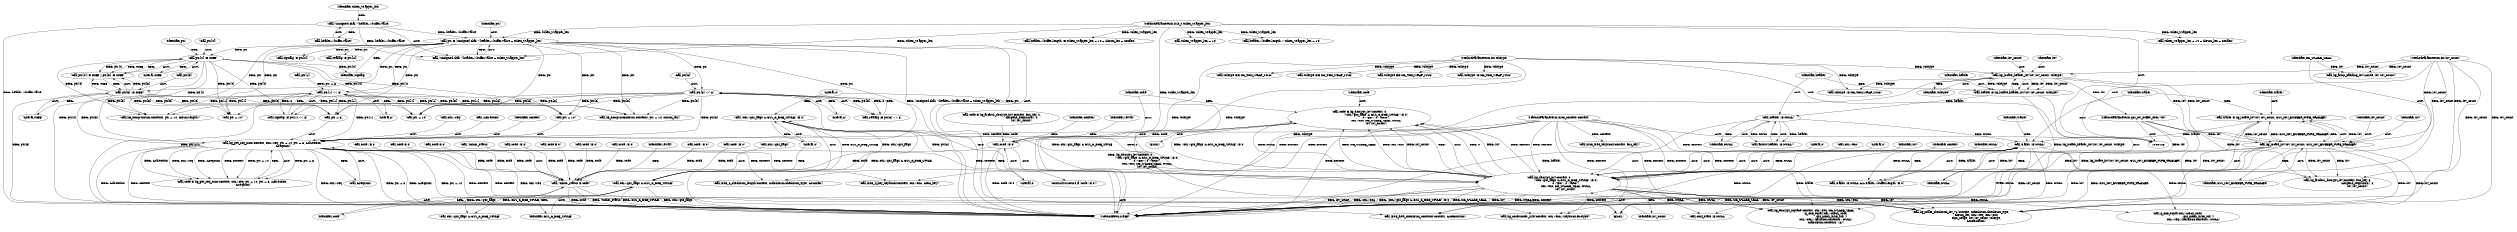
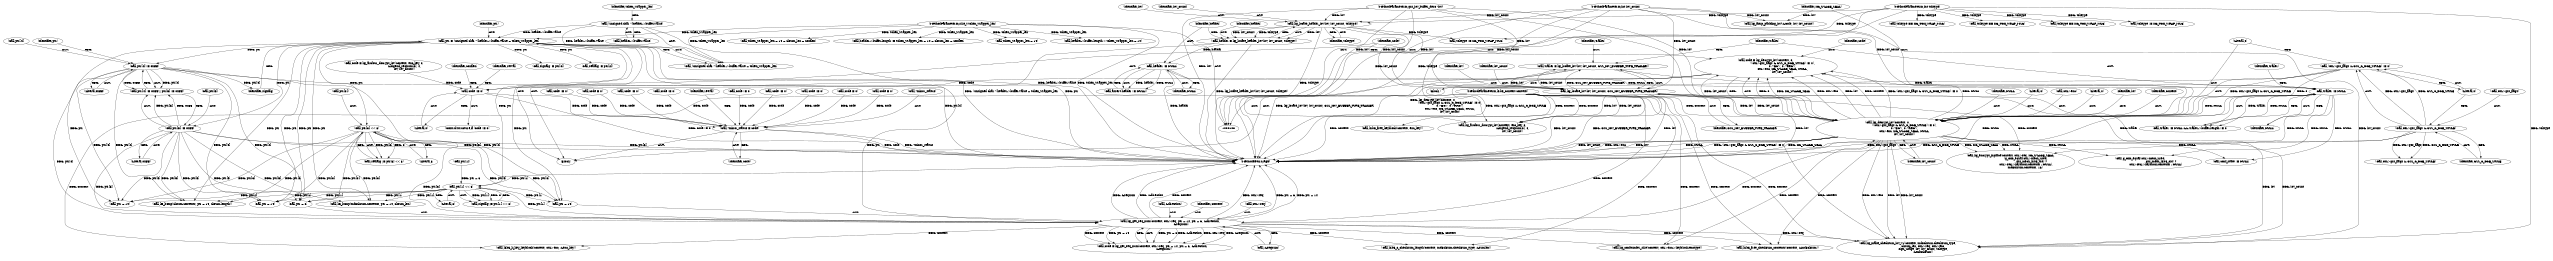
  digraph {
    n1 [label="(Call,code = kg_decrypt_iov(context, 0,\n                                      ((ctx->gss_flags & GSS_C_DCE_STYLE) != 0),\n                                      0 /*EC*/, 0 /*RRC*/,\n                                      ctx->enc, KG_USAGE_SEAL, NULL,\n                                      iov, iov_count))"]
    n2 [label="(Call,kg_decrypt_iov(context, 0,\n                                      ((ctx->gss_flags & GSS_C_DCE_STYLE) != 0),\n                                      0 /*EC*/, 0 /*RRC*/,\n                                      ctx->enc, KG_USAGE_SEAL, NULL,\n                                      iov, iov_count))"]
    n3 [label="(Call,code != 0)"]
    n4 [label="(Block,)"]
    n5 [label="(MethodReturn,RET)"]
    n6 [label="(Call,kg_confounder_size(context, ctx->enc->keyblock.enctype))"]
    n7 [label="(Call,g_OID_equal(ctx->mech_used,\n                                               gss_mech_krb5_old) ?\n                                   ctx->seq->keyblock.contents : NULL)"]
    n8 [label="(Identifier,iov_count)"]
    n9 [label="(Call,conf_state != NULL)"]
    n10 [label="(Call,kg_encrypt_inplace(context, ctx->seq, KG_USAGE_SEAL,\n                                  (g_OID_equal(ctx->mech_used,\n                                               gss_mech_krb5_old) ?\n                                   ctx->seq->keyblock.contents : NULL),\n                                  md5cksum.contents, 16))"]
    n11 [label="(Call,kg_make_checksum_iov_v1(context, md5cksum.checksum_type,\n                                   cksum_len, ctx->seq, ctx->enc,\n                                   sign_usage, iov, iov_count, toktype,\n                                   &md5cksum))"]
    n12 [label="(Call,krb5_free_checksum_contents(context, &md5cksum))"]
    n13 [label="(Call,*minor_status = code)"]
    n14 [label="(ControlStructure,if (code != 0))"]
    n15 [label="(Literal,0)"]
    n16 [label="(Call,kg_get_seq_num(context, ctx->seq, ptr + 14, ptr + 6, &direction,\n                          &seqnum))"]
    n17 [label="(Call,code = kg_get_seq_num(context, ctx->seq, ptr + 14, ptr + 6, &direction,\n                          &seqnum))"]
    n18 [label="(Call,krb5_k_key_keyblock(context, ctx->enc, &enc_key))"]
    n19 [label="(Call,&seqnum)"]
    n20 [label="(Call,krb5_c_checksum_length(context, md5cksum.checksum_type, &sumlen))"]
    n21 [label="(MethodParameterIn,krb5_context context)"]
    n22 [label="(Call,kg_arcfour_docrypt_iov(context, enc_key, 0,\n                                              &bigend_seqnum[0], 4,\n                                              iov, iov_count))"]
    n23 [label="(Call,krb5_free_keyblock(context, enc_key))"]
    1000108
    n25 [label="(Call,ptr[4] != 0xFF)"]
    n26 [label="(Call,ptr[4] != 0xFF || ptr[5] != 0xFF)"]
    n27 [label="(Call,ptr + 14)"]
    n28 [label="(Call,ptr + 14)"]
    n29 [label="(Call,ptr + 14)"]
    n30 [label="(Call,ptr + 6)"]
    n31 [label="(Literal,0xFF)"]
    n32 [label="(Call,k5_bcmp(cksum.contents, ptr + 14, cksum.length))"]
    n33 [label="(Identifier,signalg)"]
    n34 [label="(Call,ptr[5] != 0xFF)"]
    n35 [label="(Call,k5_bcmp(md5cksum.contents, ptr + 14, cksum_len))"]
    n36 [label="(Call,ptr = (unsigned char *)header->buffer.value + token_wrapper_len)"]
    n37 [label="(Call,ptr[1] << 8)"]
    n38 [label="(Call,ptr[3] << 8)"]
    n39 [label="(Call,(unsigned char *)header->buffer.value + token_wrapper_len)"]
    n40 [label="(Call,signalg  = ptr[0])"]
    n41 [label="(Call,sealalg  = ptr[2])"]
    n42 [label="(Block,)"]
    n43 [label="(Literal,0xFF)"]
    n44 [label="(Call,signalg |= ptr[1] << 8)"]
    n45 [label="(Literal,8)"]
    n46 [label="(Call,sealalg |= ptr[3] << 8)"]
    n47 [label="(Literal,8)"]
    n48 [label="(Call,(unsigned char *)header->buffer.value)"]
    n49 [label="(Call,header->buffer.value)"]
    n50 [label="(MethodParameterIn,size_t token_wrapper_len)"]
    n51 [label="(Call,token_wrapper_len + 14 + cksum_len + conflen)"]
    n52 [label="(Call,header->buffer.length != token_wrapper_len + 14 + cksum_len + conflen)"]
    n53 [label="(Call,token_wrapper_len + 14)"]
    n54 [label="(Call,header->buffer.length < token_wrapper_len + 14)"]
    n55 [label="(Call,(ctx->gss_flags & GSS_C_DCE_STYLE) != 0)"]
    n56 [label="(Literal,0)"]
    n57 [label="(Call,ctx->gss_flags & GSS_C_DCE_STYLE)"]
    n58 [label="(Call,ctx->gss_flags & GSS_C_DCE_STYLE)"]
    n59 [label="(Identifier,GSS_C_DCE_STYLE)"]
    n60 [label="(Call,trailer != NULL)"]
    n61 [label="(Identifier,NULL)"]
    n62 [label="(Call,trailer != NULL && trailer->buffer.length != 0)"]
    n63 [label="(Call,trailer = kg_locate_iov(iov, iov_count, GSS_IOV_BUFFER_TYPE_TRAILER))"]
    n64 [label="(Call,kg_locate_iov(iov, iov_count, GSS_IOV_BUFFER_TYPE_TRAILER))"]
    n65 [label="(Identifier,GSS_IOV_BUFFER_TYPE_TRAILER)"]
    n66 [label="(Call,kg_locate_header_iov(iov, iov_count, toktype))"]
    n67 [label="(Call,header = kg_locate_header_iov(iov, iov_count, toktype))"]
    n68 [label="(Identifier,toktype)"]
    n69 [label="(Call,toktype != KG_TOK_WRAP_MSG)"]
    n70 [label="(Call,header != NULL)"]
    n71 [label="(MethodParameterIn,gss_iov_buffer_desc *iov)"]
    n72 [label="(Call,kg_fixup_padding_iov(&code, iov, iov_count))"]
    n73 [label="(MethodParameterIn,int iov_count)"]
    n74 [label="(MethodParameterIn,int toktype)"]
    n75 [label="(Call,toktype == KG_TOK_WRAP_MSG)"]
    n76 [label="(Call,toktype == KG_TOK_WRAP_MSG)"]
    n77 [label="(Call,toktype == KG_TOK_WRAP_MSG)"]
    n78 [label="(Call,toktype != KG_TOK_WRAP_MSG)"]
    n79 [label="(Identifier,NULL)"]
    n80 [label="(Call,assert(header != NULL))"]
    n81 [label="(Identifier,code)"]
    n82 [label="(Identifier,header)"]
    n83 [label="(Call,code = 0)"]
    n84 [label="(Call,&direction)"]
    n85 [label="(Identifier,NULL)"]
    n86 [label="(Identifier,iov_count)"]
    n87 [label="(Call,code != 0)"]
    n88 [label="(Call,ctx->gss_flags)"]
    n89 [label="(Identifier,conflen)"]
    n90 [label="(Identifier,context)"]
    n91 [label="(Identifier,code)"]
    n92 [label="(Identifier,KG_USAGE_SEAL)"]
    n93 [label="(Call,code != 0)"]
    n94 [label="(Identifier,token_wrapper_len)"]
    n95 [label="(Identifier,retval)"]
    n96 [label="(Identifier,trailer)"]
    n97 [label="(Identifier,retval)"]
    n98 [label="(Identifier,iov)"]
    n99 [label="(Call,ptr[1])"]
    n100 [label="(Call,ptr[5])"]
    n101 [label="(Literal,0)"]
    n102 [label="(Identifier,iov_count)"]
    n103 [label="(Call,code != 0)"]
    n104 [label="(Call,code != 0)"]
    n105 [label="(Call,code != 0)"]
    n106 [label="(Identifier,ptr)"]
    n107 [label="(Identifier,header)"]
    n108 [label="(Call,ctx->enc)"]
    n109 [label="(Call,code = 0)"]
    n110 [label="(Call,code = kg_arcfour_docrypt_iov(context, enc_key, 0,\n                                              &bigend_seqnum[0], 4,\n                                              iov, iov_count))"]
    n111 [label="(Literal,0)"]
    n112 [label="(Identifier,iov)"]
    n113 [label="(Literal,0)"]
    n114 [label="(Call,ctx->seq)"]
    n115 [label="(Call,code = 0)"]
    n116 [label="(Call,ptr[3])"]
    n117 [label="(Call,*minor_status)"]
    n118 [label="(Identifier,trailer)"]
    n119 [label="(Call,ptr[4])"]
    n120 [label="(Call,code != 0)"]
    n121 [label="(Identifier,iov)"]
    n122 [label="(Identifier,trailer)"]
    n123 [label="(Identifier,ptr)"]
    n124 [label="(Identifier,context)"]
    n125 [label="(Identifier,code)"]
    n1 -> n2 [label="CFG: "]
    n1 -> n3 [label="DDG: code"]
    n1 -> n4 [label="AST: "]
    n1 -> n5 [label="DDG: kg_decrypt_iov(context, 0,\n                                      ((ctx->gss_flags & GSS_C_DCE_STYLE) != 0),\n                                      0 /*EC*/, 0 /*RRC*/,\n                                      ctx->enc, KG_USAGE_SEAL, NULL,\n                                      iov, iov_count)"]
    n2 -> n1 [label="AST: "]
    n2 -> n1 [label="DDG: 0"]
    n2 -> n1 [label="DDG: KG_USAGE_SEAL"]
    n2 -> n1 [label="DDG: ctx->enc"]
    n2 -> n1 [label="DDG: iov"]
    n2 -> n1 [label="DDG: context"]
    n2 -> n1 [label="DDG: (ctx->gss_flags & GSS_C_DCE_STYLE) != 0"]
    n2 -> n1 [label="DDG: NULL"]
    n2 -> n1 [label="DDG: iov_count"]
    n2 -> n5 [label="DDG: iov_count"]
    n2 -> n5 [label="DDG: ctx->enc"]
    n2 -> n5 [label="DDG: iov"]
    n2 -> n5 [label="DDG: NULL"]
    n2 -> n5 [label="DDG: (ctx->gss_flags & GSS_C_DCE_STYLE) != 0"]
    n2 -> n5 [label="DDG: KG_USAGE_SEAL"]
    n2 -> n6 [label="DDG: context"]
    n2 -> n7 [label="DDG: NULL"]
    n2 -> n8 [label="CFG: "]
    n2 -> n9 [label="DDG: NULL"]
    n2 -> n10 [label="DDG: KG_USAGE_SEAL"]
    n2 -> n10 [label="DDG: NULL"]
    n2 -> n11 [label="DDG: ctx->enc"]
    n2 -> n11 [label="DDG: iov"]
    n2 -> n11 [label="DDG: iov_count"]
    n2 -> n12 [label="DDG: context"]
    n3 -> n5 [label="DDG: code != 0"]
    n3 -> n13 [label="DDG: code"]
    n3 -> n14 [label="AST: "]
    n3 -> n15 [label="CFG: "]
    n8 -> n2 [label="AST: "]
    n13 -> n5 [label="DDG: *minor_status"]
    n13 -> n5 [label="DDG: code"]
    n13 -> n42 [label="AST: "]
    n13 -> n81 [label="CFG: "]
    n15 -> n3 [label="AST: "]
    n16 -> n2 [label="DDG: context"]
    n16 -> n5 [label="DDG: ptr + 6"]
    n16 -> n5 [label="DDG: ptr + 14"]
    n16 -> n5 [label="DDG: &seqnum"]
    n16 -> n5 [label="DDG: &direction"]
    n16 -> n5 [label="DDG: context"]
    n16 -> n5 [label="DDG: ctx->seq"]
    n16 -> n6 [label="DDG: context"]
    n16 -> n11 [label="DDG: ctx->seq"]
    n16 -> n12 [label="DDG: context"]
    n16 -> n17 [label="AST: "]
    n16 -> n17 [label="DDG: ptr + 6"]
    n16 -> n17 [label="DDG: &direction"]
    n16 -> n17 [label="DDG: ctx->seq"]
    n16 -> n17 [label="DDG: &seqnum"]
    n16 -> n17 [label="DDG: context"]
    n16 -> n17 [label="DDG: ptr + 14"]
    n16 -> n18 [label="DDG: context"]
    n16 -> n19 [label="CFG: "]
    n16 -> n20 [label="DDG: context"]
    n17 -> n16 [label="CFG: "]
    n19 -> n16 [label="AST: "]
    n21 -> n2 [label="DDG: context"]
    n21 -> n5 [label="DDG: context"]
    n21 -> n6 [label="DDG: context"]
    n21 -> n10 [label="DDG: context"]
    n21 -> n11 [label="DDG: context"]
    n21 -> n12 [label="DDG: context"]
    n21 -> n16 [label="DDG: context"]
    n21 -> n18 [label="DDG: context"]
    n21 -> n20 [label="DDG: context"]
    n21 -> n22 [label="DDG: context"]
    n21 -> n23 [label="DDG: context"]
    n21 -> 1000108 [label="AST: "]
    n25 -> n5 [label="DDG: ptr[4]"]
    n25 -> n16 [label="DDG: ptr[4]"]
    n25 -> n26 [label="AST: "]
    n25 -> n26 [label="DDG: ptr[4]"]
    n25 -> n26 [label="DDG: 0xFF"]
    n25 -> n27 [label="DDG: ptr[4]"]
    n25 -> n28 [label="DDG: ptr[4]"]
    n25 -> n29 [label="DDG: ptr[4]"]
    n25 -> n30 [label="DDG: ptr[4]"]
    n25 -> n31 [label="CFG: "]
    n25 -> n32 [label="DDG: ptr[4]"]
    n25 -> n33 [label="DDG: ptr[4]"]
    n26 -> n25 [label="CFG: "]
    n26 -> n34 [label="CFG: "]
    n28 -> n16 [label="AST: "]
    n30 -> n16 [label="AST: "]
    n31 -> n25 [label="AST: "]
    n33 -> n36 [label="CFG: "]
    n34 -> n5 [label="DDG: ptr[5]"]
    n34 -> n16 [label="DDG: ptr[5]"]
    n34 -> n26 [label="AST: "]
    n34 -> n26 [label="DDG: ptr[5]"]
    n34 -> n26 [label="DDG: 0xFF"]
    n34 -> n27 [label="DDG: ptr[5]"]
    n34 -> n28 [label="DDG: ptr[5]"]
    n34 -> n29 [label="DDG: ptr[5]"]
    n34 -> n30 [label="DDG: ptr[5]"]
    n34 -> n32 [label="DDG: ptr[5]"]
    n34 -> n35 [label="DDG: ptr[5]"]
    n34 -> n43 [label="CFG: "]
    n36 -> n5 [label="DDG: ptr"]
    n36 -> n5 [label="DDG: (unsigned char *)header->buffer.value + token_wrapper_len"]
    n36 -> n16 [label="DDG: ptr"]
    n36 -> n25 [label="DDG: ptr"]
    n36 -> n27 [label="DDG: ptr"]
    n36 -> n28 [label="DDG: ptr"]
    n36 -> n29 [label="DDG: ptr"]
    n36 -> n30 [label="DDG: ptr"]
    n36 -> n32 [label="DDG: ptr"]
    n36 -> n34 [label="DDG: ptr"]
    n36 -> n35 [label="DDG: ptr"]
    n36 -> n37 [label="DDG: ptr"]
    n36 -> n38 [label="DDG: ptr"]
    n36 -> n39 [label="CFG: "]
    n36 -> n40 [label="DDG: ptr"]
    n36 -> n41 [label="DDG: ptr"]
    n36 -> n42 [label="AST: "]
-   n37 -> n5 [label="DDG: ptr[1]"]
+   n5 -> n37 [label="DDG: ptr[1]"]
    n37 -> n16 [label="DDG: ptr[1]"]
    n37 -> n27 [label="DDG: ptr[1]"]
    n37 -> n28 [label="DDG: ptr[1]"]
    n37 -> n29 [label="DDG: ptr[1]"]
    n37 -> n30 [label="DDG: ptr[1]"]
    n37 -> n32 [label="DDG: ptr[1]"]
    n37 -> n35 [label="DDG: ptr[1]"]
    n37 -> n44 [label="AST: "]
    n37 -> n44 [label="DDG: ptr[1]"]
    n37 -> n44 [label="DDG: 8"]
    n37 -> n45 [label="CFG: "]
    n38 -> n5 [label="DDG: ptr[3]"]
    n38 -> n16 [label="DDG: ptr[3]"]
    n38 -> n27 [label="DDG: ptr[3]"]
    n38 -> n28 [label="DDG: ptr[3]"]
    n38 -> n29 [label="DDG: ptr[3]"]
    n38 -> n30 [label="DDG: ptr[3]"]
    n38 -> n32 [label="DDG: ptr[3]"]
    n38 -> n35 [label="DDG: ptr[3]"]
    n38 -> n46 [label="AST: "]
    n38 -> n46 [label="DDG: ptr[3]"]
    n38 -> n46 [label="DDG: 8"]
    n38 -> n47 [label="CFG: "]
    n39 -> n36 [label="AST: "]
    n43 -> n34 [label="AST: "]
    n44 -> n37 [label="CFG: "]
    n45 -> n37 [label="AST: "]
    n46 -> n38 [label="CFG: "]
    n47 -> n38 [label="AST: "]
    n48 -> n5 [label="DDG: header->buffer.value"]
    n48 -> n36 [label="DDG: header->buffer.value"]
    n48 -> n39 [label="AST: "]
    n48 -> n39 [label="DDG: header->buffer.value"]
    n48 -> n49 [label="CFG: "]
    n49 -> n48 [label="AST: "]
    n50 -> n5 [label="DDG: token_wrapper_len"]
    n50 -> 1000108 [label="AST: "]
    n50 -> n36 [label="DDG: token_wrapper_len"]
    n50 -> n39 [label="DDG: token_wrapper_len"]
    n50 -> n51 [label="DDG: token_wrapper_len"]
    n50 -> n52 [label="DDG: token_wrapper_len"]
    n50 -> n53 [label="DDG: token_wrapper_len"]
    n50 -> n54 [label="DDG: token_wrapper_len"]
    n55 -> n2 [label="AST: "]
    n55 -> n2 [label="DDG: ctx->gss_flags & GSS_C_DCE_STYLE"]
    n55 -> n2 [label="DDG: 0"]
    n55 -> n5 [label="DDG: ctx->gss_flags & GSS_C_DCE_STYLE"]
    n55 -> n56 [label="CFG: "]
    n56 -> n55 [label="AST: "]
    n56 -> n57 [label="CFG: "]
    n57 -> n5 [label="DDG: ctx->gss_flags"]
    n57 -> n5 [label="DDG: GSS_C_DCE_STYLE"]
    n57 -> n55 [label="AST: "]
    n57 -> n55 [label="DDG: ctx->gss_flags"]
    n57 -> n55 [label="DDG: GSS_C_DCE_STYLE"]
    n57 -> n58 [label="DDG: ctx->gss_flags"]
    n57 -> n58 [label="DDG: GSS_C_DCE_STYLE"]
    n57 -> n59 [label="CFG: "]
    n59 -> n57 [label="AST: "]
    n60 -> n2 [label="DDG: NULL"]
    n60 -> n5 [label="DDG: NULL"]
    n60 -> n5 [label="DDG: trailer"]
    n60 -> n7 [label="DDG: NULL"]
-   n60 -> n9 [label="TYPE: NULL"]
+   n60 -> n9 [label="DDG: NULL"]
    n60 -> n10 [label="DDG: NULL"]
    n60 -> n61 [label="CFG: "]
    n60 -> n62 [label="AST: "]
    n60 -> n62 [label="DDG: trailer"]
    n60 -> n62 [label="DDG: NULL"]
    n61 -> n60 [label="AST: "]
    n62 -> n60 [label="CFG: "]
    n63 -> n5 [label="DDG: kg_locate_iov(iov, iov_count, GSS_IOV_BUFFER_TYPE_TRAILER)"]
    n63 -> n42 [label="AST: "]
    n63 -> n60 [label="DDG: trailer"]
    n63 -> n64 [label="CFG: "]
    n64 -> n2 [label="DDG: iov"]
    n64 -> n2 [label="DDG: iov_count"]
    n64 -> n5 [label="DDG: GSS_IOV_BUFFER_TYPE_TRAILER"]
    n64 -> n5 [label="DDG: iov"]
    n64 -> n5 [label="DDG: iov_count"]
    n64 -> n11 [label="DDG: iov"]
    n64 -> n11 [label="DDG: iov_count"]
    n64 -> n22 [label="DDG: iov"]
    n64 -> n22 [label="DDG: iov_count"]
    n64 -> n63 [label="AST: "]
    n64 -> n63 [label="DDG: iov"]
    n64 -> n63 [label="DDG: iov_count"]
    n64 -> n63 [label="DDG: GSS_IOV_BUFFER_TYPE_TRAILER"]
    n64 -> n65 [label="CFG: "]
    n65 -> n64 [label="AST: "]
    n66 -> n5 [label="DDG: toktype"]
    n66 -> n64 [label="DDG: iov"]
    n66 -> n64 [label="DDG: iov_count"]
    n66 -> n67 [label="AST: "]
    n66 -> n67 [label="DDG: iov"]
    n66 -> n67 [label="DDG: iov_count"]
    n66 -> n67 [label="DDG: toktype"]
    n66 -> n68 [label="CFG: "]
    n66 -> n69 [label="DDG: toktype"]
    n67 -> n5 [label="DDG: kg_locate_header_iov(iov, iov_count, toktype)"]
    n67 -> n42 [label="AST: "]
    n67 -> n66 [label="CFG: "]
    n67 -> n70 [label="DDG: header"]
    n68 -> n66 [label="AST: "]
    n70 -> n5 [label="DDG: header"]
    n70 -> n60 [label="DDG: NULL"]
    n70 -> n79 [label="CFG: "]
    n70 -> n80 [label="AST: "]
    n70 -> n80 [label="DDG: header"]
    n70 -> n80 [label="DDG: NULL"]
    n71 -> n2 [label="DDG: iov"]
    n71 -> n5 [label="DDG: iov"]
    n71 -> n11 [label="DDG: iov"]
    n71 -> n22 [label="DDG: iov"]
    n71 -> 1000108 [label="AST: "]
    n71 -> n64 [label="DDG: iov"]
-   n66 -> n71 [label="DDG: iov"]
+   n71 -> n66 [label="DDG: iov"]
    n73 -> n2 [label="DDG: iov_count"]
    n73 -> n5 [label="DDG: iov_count"]
    n73 -> n11 [label="DDG: iov_count"]
    n73 -> n22 [label="DDG: iov_count"]
    n73 -> 1000108 [label="AST: "]
    n73 -> n64 [label="DDG: iov_count"]
    n73 -> n66 [label="DDG: iov_count"]
    n73 -> n72 [label="DDG: iov_count"]
    n74 -> n5 [label="DDG: toktype"]
    n74 -> n11 [label="DDG: toktype"]
    n74 -> 1000108 [label="AST: "]
    n74 -> n66 [label="DDG: toktype"]
    n74 -> n69 [label="DDG: toktype"]
    n74 -> n75 [label="DDG: toktype"]
    n74 -> n76 [label="DDG: toktype"]
    n74 -> n77 [label="DDG: toktype"]
    n74 -> n78 [label="DDG: toktype"]
    n79 -> n70 [label="AST: "]
    n80 -> n70 [label="CFG: "]
    n81 -> n13 [label="AST: "]
    n82 -> n67 [label="AST: "]
    n83 -> n13 [label="DDG: code"]
    n84 -> n16 [label="AST: "]
    n85 -> n2 [label="AST: "]
    n86 -> n66 [label="AST: "]
    n87 -> n13 [label="DDG: code"]
    n88 -> n57 [label="AST: "]
    n89 -> n3 [label="CFG: "]
    n90 -> n16 [label="AST: "]
    n91 -> n1 [label="CFG: "]
    n91 -> n3 [label="AST: "]
    n92 -> n2 [label="AST: "]
    n92 -> n72 [label="DDG: iov"]
    n93 -> n13 [label="DDG: code"]
    n94 -> n48 [label="CFG: "]
    n95 -> n3 [label="CFG: "]
    n96 -> n63 [label="AST: "]
    n97 -> n13 [label="CFG: "]
    n98 -> n64 [label="AST: "]
    n99 -> n37 [label="DDG: ptr + 6"]
    n100 -> n34 [label="AST: "]
    n101 -> n2 [label="AST: "]
    n102 -> n64 [label="AST: "]
    n103 -> n13 [label="DDG: code"]
    n104 -> n13 [label="DDG: code"]
    n105 -> n13 [label="DDG: code"]
    n106 -> n25 [label="CFG: "]
    n107 -> n67 [label="CFG: "]
    n107 -> n70 [label="AST: "]
    n108 -> n2 [label="AST: "]
    n109 -> n13 [label="DDG: code"]
    n110 -> n3 [label="DDG: code"]
    n111 -> n2 [label="AST: "]
    n112 -> n66 [label="AST: "]
    n113 -> n2 [label="AST: "]
    n113 -> n55 [label="CFG: "]
    n114 -> n16 [label="AST: "]
    n115 -> n13 [label="DDG: code"]
    n116 -> n38 [label="AST: "]
    n117 -> n13 [label="AST: "]
    n118 -> n60 [label="CFG: "]
    n119 -> n25 [label="AST: "]
    n120 -> n13 [label="DDG: code"]
    n121 -> n2 [label="AST: "]
    n122 -> n60 [label="AST: "]
    n122 -> n63 [label="CFG: "]
    n123 -> n36 [label="AST: "]
    n124 -> n2 [label="AST: "]
    n125 -> n1 [label="AST: "]
  }
